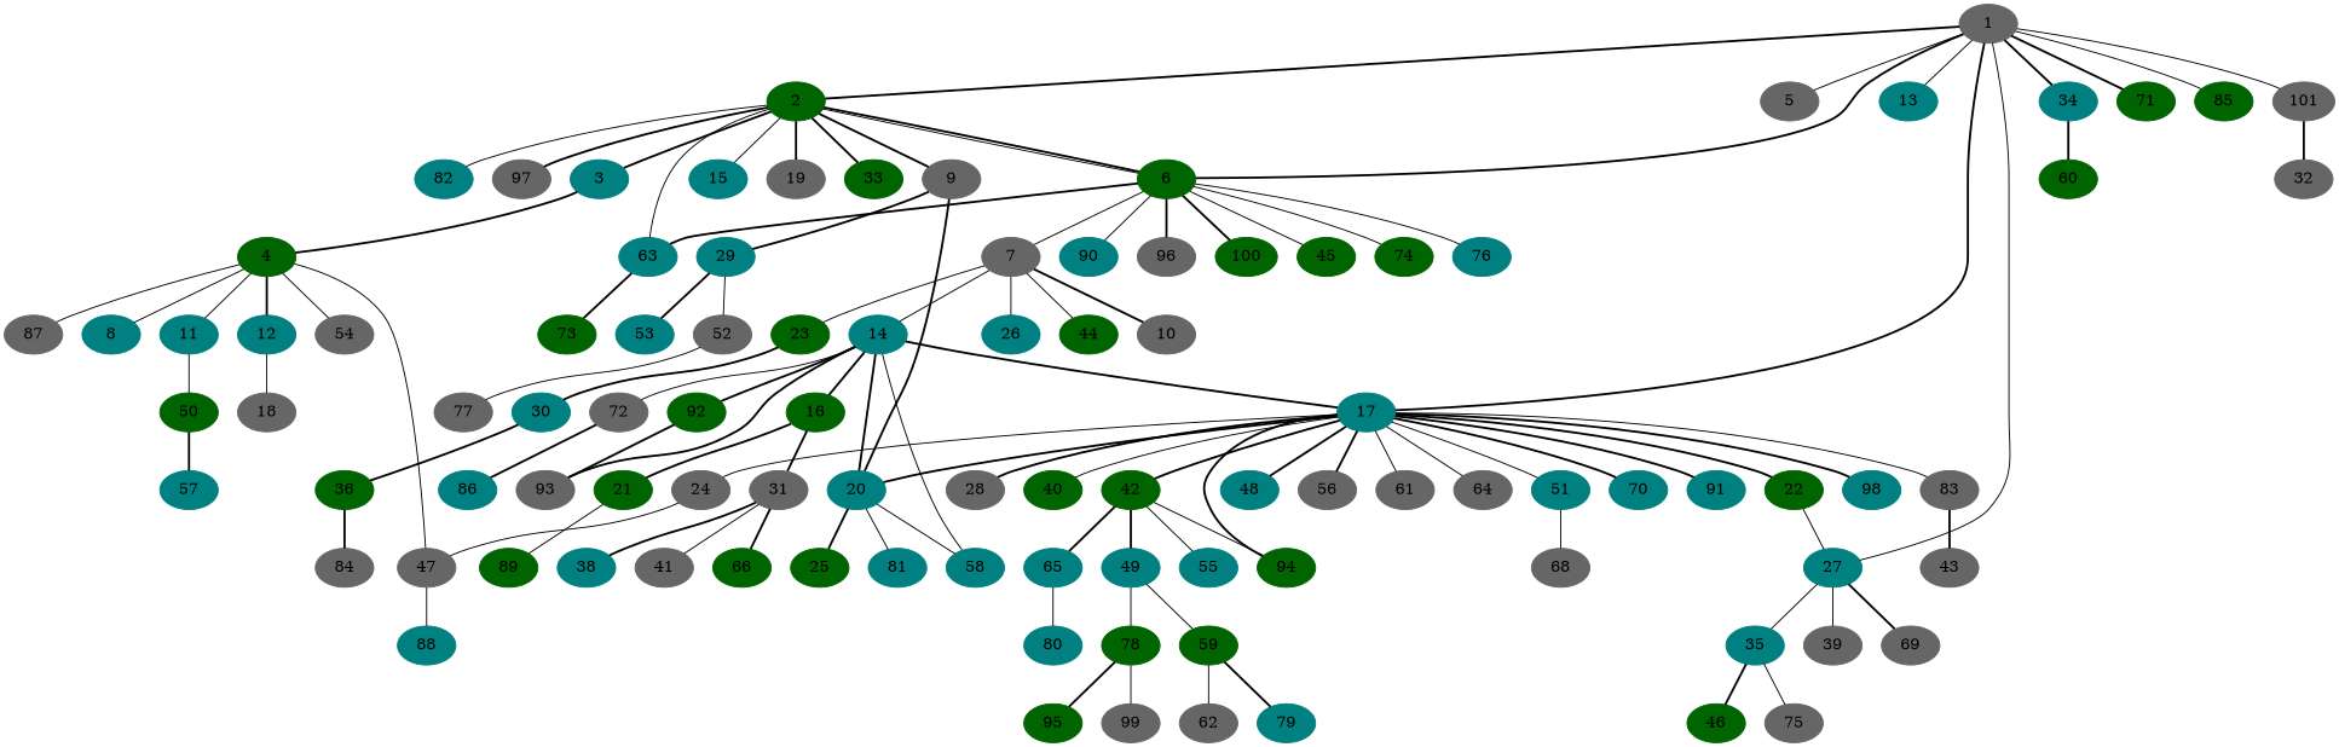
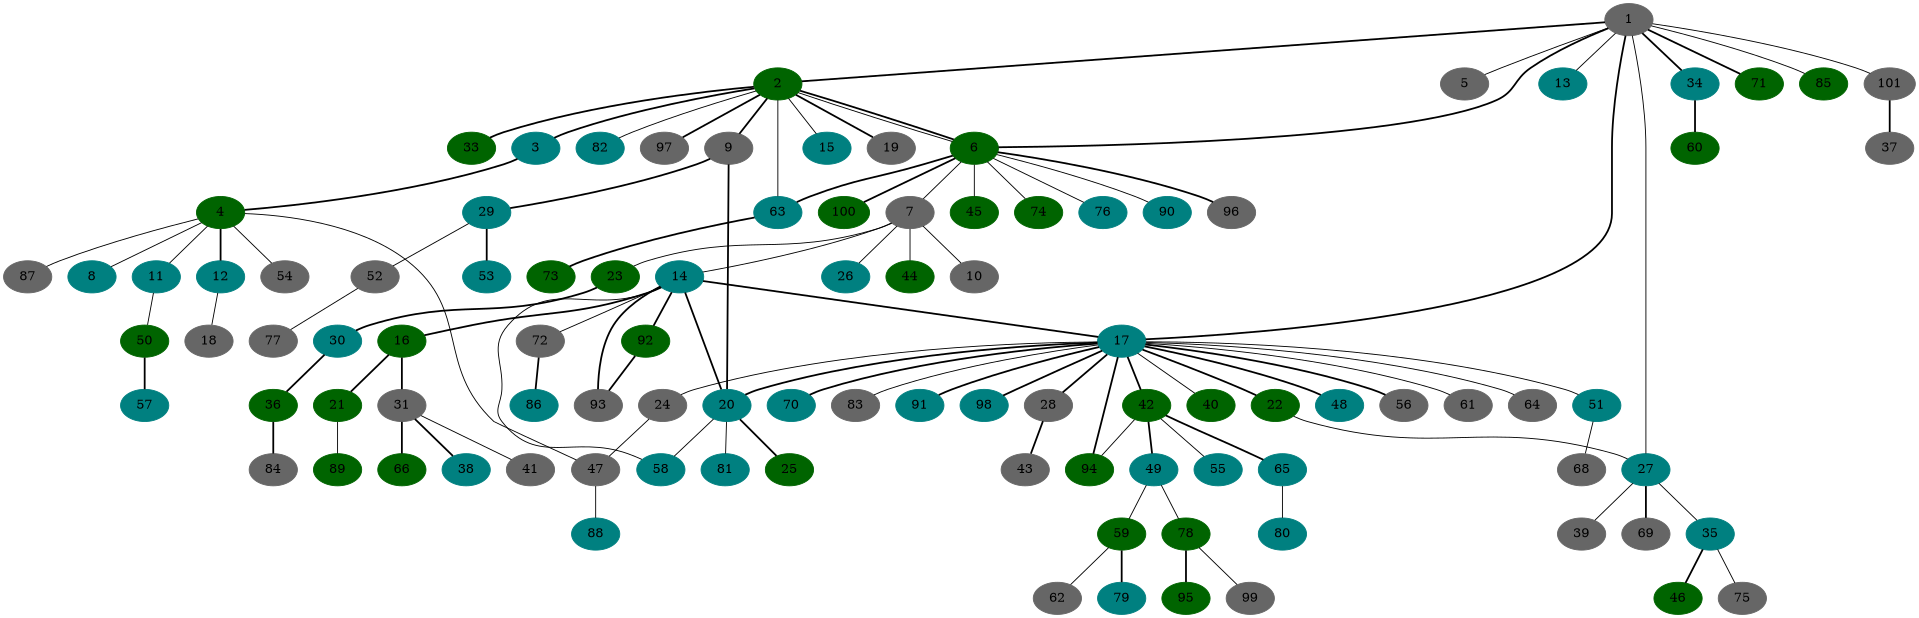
  graph {
    node [color=teal style=filled]
    edge [style=bold]
    2 [color=darkgreen]
    1 [color=gray40]
    5 [color=gray40]
    6 [color=darkgreen]
    13
    17
    27
    34
    71 [color=darkgreen]
    85 [color=darkgreen]
    101 [color=gray40]
    3
    9 [color=gray40]
    15
    19 [color=gray40]
    33 [color=darkgreen]
    63
    82
    97 [color=gray40]
    7 [color=gray40]
    45 [color=darkgreen]
    74 [color=darkgreen]
    76
    90
    96 [color=gray40]
    100 [color=darkgreen]
    20
    22 [color=darkgreen]
    24 [color=gray40]
    28 [color=gray40]
    40 [color=darkgreen]
    42 [color=darkgreen]
    48
    51
    56 [color=gray40]
    61 [color=gray40]
    64 [color=gray40]
    70
    83 [color=gray40]
    91
    94 [color=darkgreen]
    98
    35
    39 [color=gray40]
    69 [color=gray40]
    60 [color=darkgreen]
-   37 [color=gray40 label=32]
+   37 [color=gray40]
    4 [color=darkgreen]
    29
    73 [color=darkgreen]
    8
    11
    12
    47 [color=gray40]
    54 [color=gray40]
    87 [color=gray40]
    50 [color=darkgreen]
    18 [color=gray40]
    88
    10 [color=gray40]
    14
    23 [color=darkgreen]
    26
    44 [color=darkgreen]
    16 [color=darkgreen]
    58
    72 [color=gray40]
    92 [color=darkgreen]
    93 [color=gray40]
    30
    25 [color=darkgreen]
    81
    52 [color=gray40]
    53
    57
    21 [color=darkgreen]
    31 [color=gray40]
    86
    89 [color=darkgreen]
    38
    41 [color=gray40]
    66 [color=darkgreen]
    43 [color=gray40]
    49
    55
    65
    68 [color=gray40]
    36 [color=darkgreen]
    46 [color=darkgreen]
    75 [color=gray40]
    77 [color=gray40]
    84 [color=gray40]
    59 [color=darkgreen]
    78 [color=darkgreen]
    80
    62 [color=gray40]
    79
    95 [color=darkgreen]
    99 [color=gray40]
    2 -- 6 [style=solid]
    2 -- 6
    2 -- 3
    2 -- 9
    2 -- 15 [style=solid]
    2 -- 19
    2 -- 33
    2 -- 63 [style=solid]
    2 -- 82 [style=solid]
    2 -- 97
    1 -- 2
    1 -- 5 [style=solid]
    1 -- 6
    1 -- 13 [style=solid]
    1 -- 17
    1 -- 27 [style=solid]
    1 -- 34
    1 -- 71
    1 -- 85 [style=solid]
    1 -- 101 [style=solid]
    6 -- 63
    6 -- 7 [style=solid]
    6 -- 45 [style=solid]
    6 -- 74 [style=solid]
    6 -- 76 [style=solid]
    6 -- 90 [style=solid]
    6 -- 96
    6 -- 100
    17 -- 20
    17 -- 22
    17 -- 24 [style=solid]
    17 -- 28
    17 -- 40 [style=solid]
    17 -- 42
    17 -- 48
    17 -- 51 [style=solid]
    17 -- 56
    17 -- 61 [style=solid]
    17 -- 64 [style=solid]
    17 -- 70
    17 -- 83 [style=solid]
    17 -- 91
    17 -- 94
    17 -- 98
    27 -- 35 [style=solid]
    27 -- 39 [style=solid]
    27 -- 69
    34 -- 60
    101 -- 37
    3 -- 4
    9 -- 20
    9 -- 29
    63 -- 73
-   7 -- 10
+   7 -- 10 [style=solid]
    7 -- 14 [style=solid]
    7 -- 23 [style=solid]
    7 -- 26 [style=solid]
    7 -- 44 [style=solid]
    20 -- 58 [style=solid]
    20 -- 25
    20 -- 81 [style=solid]
    22 -- 27 [style=solid]
    24 -- 47 [style=solid]
-   83 -- 43
+   28 -- 43
    42 -- 94 [style=solid]
    42 -- 49
    42 -- 55 [style=solid]
    42 -- 65
    51 -- 68 [style=solid]
    35 -- 46
    35 -- 75 [style=solid]
    4 -- 8 [style=solid]
    4 -- 11 [style=solid]
    4 -- 12
    4 -- 47 [style=solid]
    4 -- 54 [style=solid]
    4 -- 87 [style=solid]
    29 -- 52 [style=solid]
    29 -- 53
    11 -- 50 [style=solid]
    12 -- 18 [style=solid]
    47 -- 88 [style=solid]
    50 -- 57
    14 -- 17
    14 -- 20
    14 -- 16
    14 -- 58 [style=solid]
    14 -- 72 [style=solid]
    14 -- 92
    14 -- 93
    23 -- 30
    16 -- 21
    16 -- 31
    72 -- 86
    92 -- 93
    30 -- 36
    52 -- 77 [style=solid]
    21 -- 89 [style=solid]
    31 -- 38
    31 -- 41 [style=solid]
    31 -- 66
    49 -- 59 [style=solid]
    49 -- 78 [style=solid]
    65 -- 80 [style=solid]
    36 -- 84
    59 -- 62 [style=solid]
    59 -- 79
    78 -- 95
    78 -- 99 [style=solid]
  }
